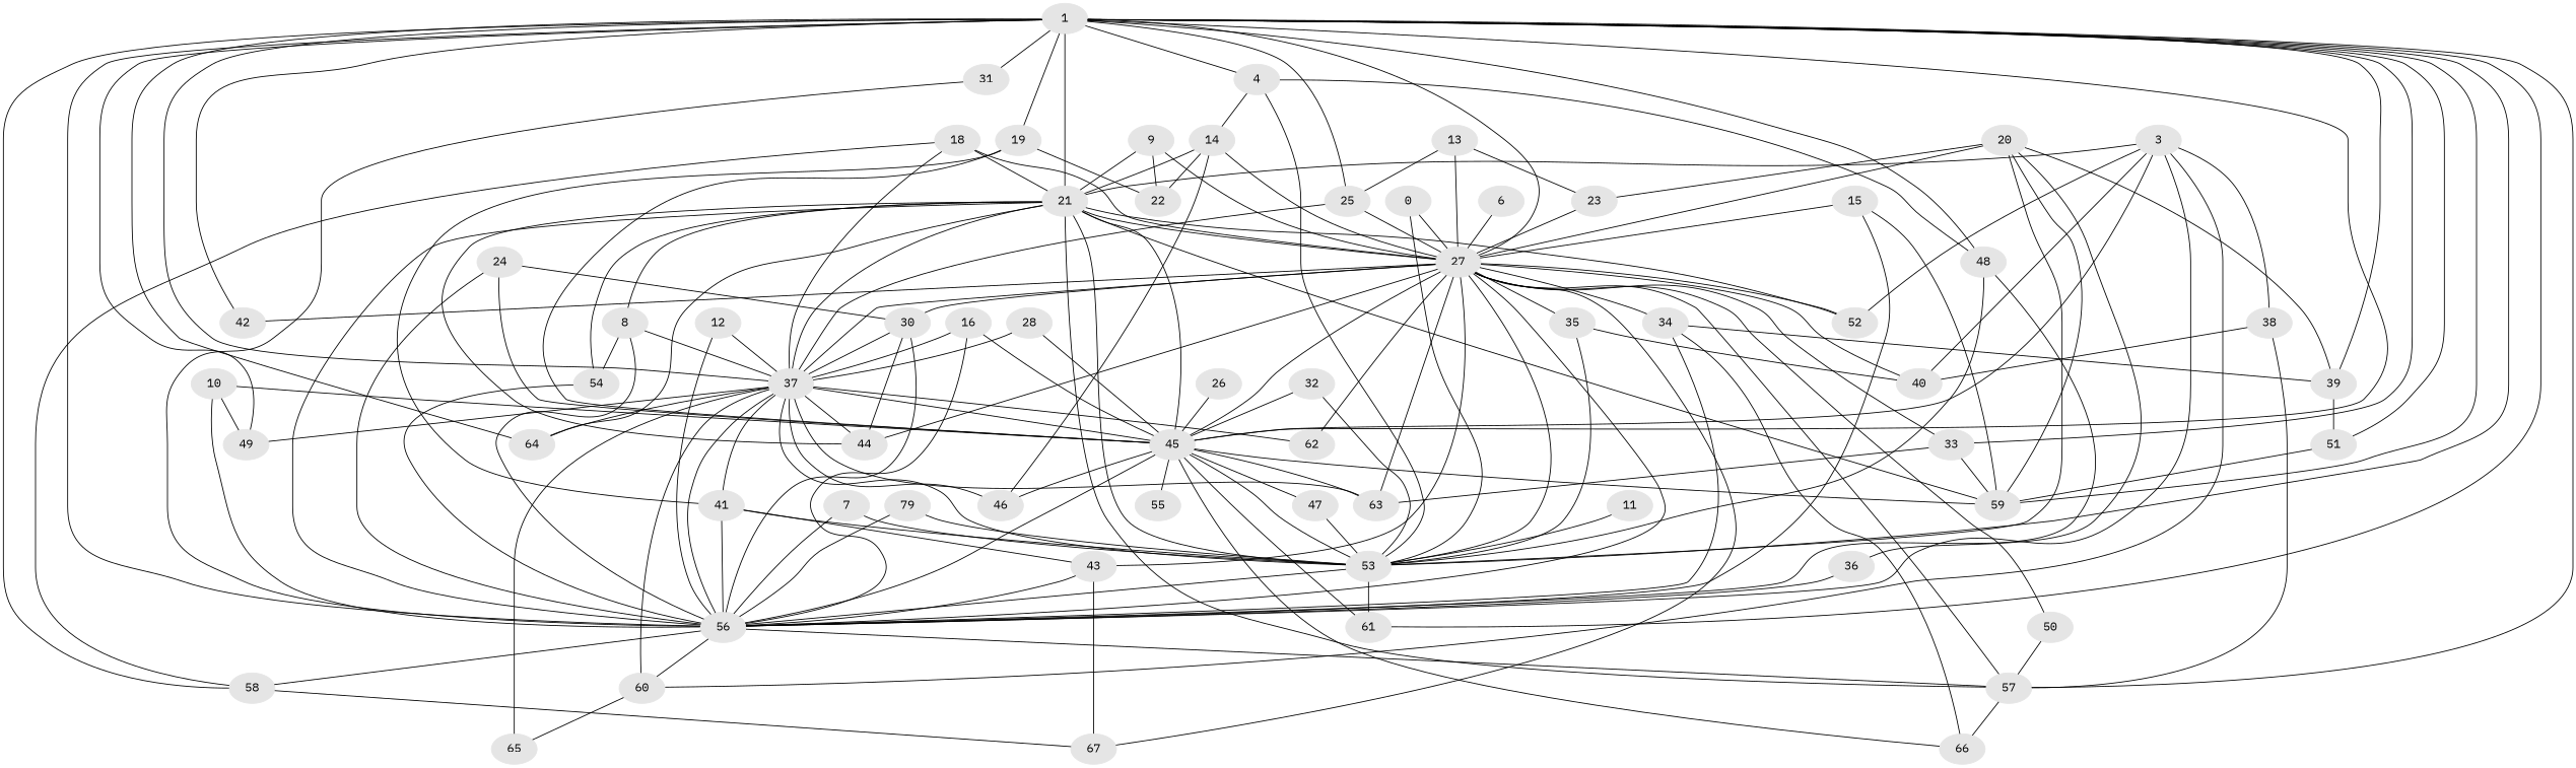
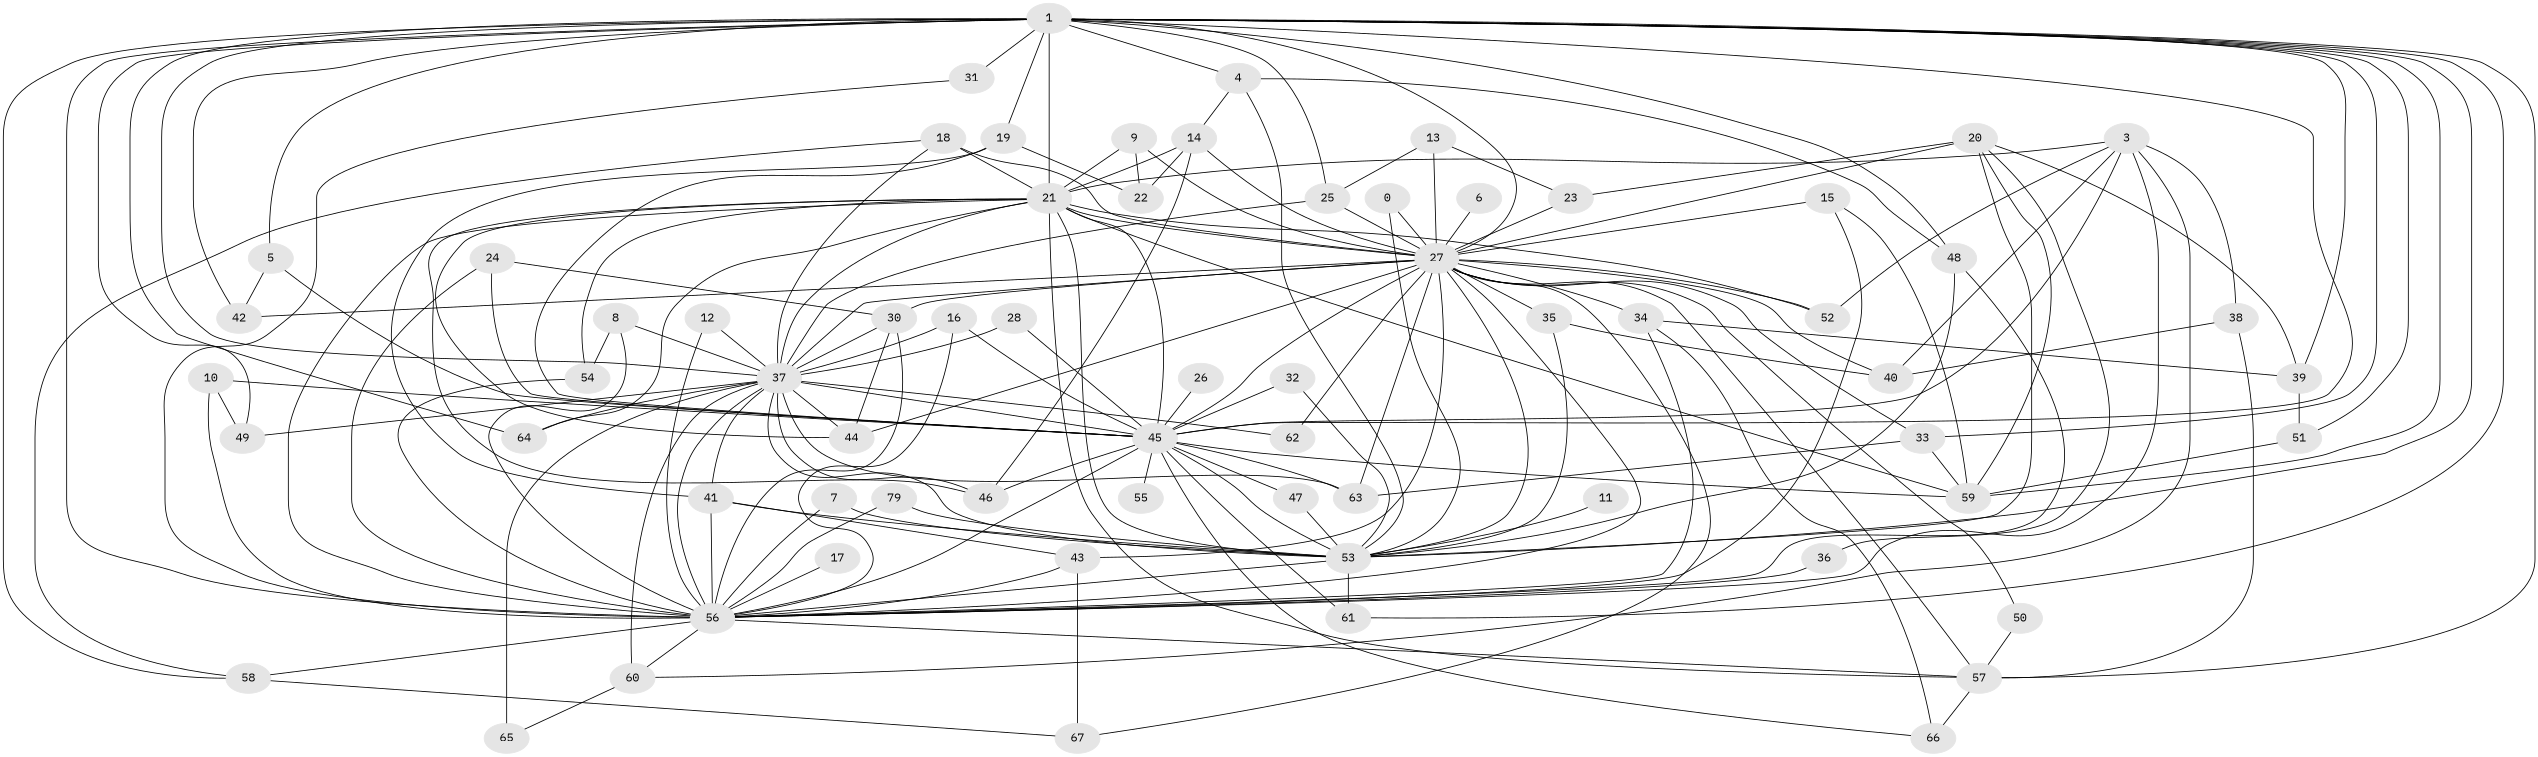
  graph {
    fontname="IBM Plex Mono"
    node [color=gray90 fontname="IBM Plex Mono" style=filled]
    edge [fontname="IBM Plex Mono" weight=1.0]
    1
    4
+   5
    19
    21
    25
    27
    31
    33
    37
    39
    42
    45
    48
    49
    51
    53
    56
    57
    58
    59
    61
    64
    14
    22
    41
    52
    54
    46
    44
    40
    30
    34
    35
    43
    50
    62
    63
    67
    60
    65
    55
    66
    47
    n45 [label=0]
    3
    38
    6
    7
    8
    9
    10
    11
    12
    13
    23
    15
    16
+   17
    18
    20
    36
    24
    26
    28
    n66 [label=79]
    32
    1 -- 4
+   1 -- 5
    1 -- 19 [weight=2.0]
    1 -- 21 [weight=6.0]
    1 -- 25
    1 -- 27 [weight=2.0]
    1 -- 31 [weight=2.0]
    1 -- 33
    1 -- 37 [weight=2.0]
    1 -- 39
    1 -- 42
    1 -- 45 [weight=2.0]
    1 -- 48
    1 -- 49
    1 -- 51
    1 -- 53 [weight=3.0]
    1 -- 56 [weight=3.0]
    1 -- 57
    1 -- 58
    1 -- 59
    1 -- 61
    1 -- 64
    4 -- 48
    4 -- 53
    4 -- 14
+   5 -- 42
+   5 -- 45
    19 -- 45
    19 -- 22
    19 -- 41
    21 -- 27 [weight=3.0]
    21 -- 37 [weight=5.0]
    21 -- 45 [weight=5.0]
    21 -- 53 [weight=3.0]
    21 -- 56 [weight=4.0]
    21 -- 57
    21 -- 59
    21 -- 64
    21 -- 52
    21 -- 54
-   21 -- 8
+   21 -- 46
    21 -- 44
    25 -- 27
    25 -- 37
    27 -- 33
    27 -- 37
    27 -- 42 [weight=2.0]
    27 -- 45 [weight=2.0]
    27 -- 53
    27 -- 56 [weight=2.0]
    27 -- 57 [weight=2.0]
    27 -- 52
    27 -- 44
    27 -- 40
    27 -- 30
    27 -- 34 [weight=2.0]
    27 -- 35
    27 -- 43
    27 -- 50
    27 -- 62 [weight=2.0]
    27 -- 63
    27 -- 67
    31 -- 56
    33 -- 59
    33 -- 63
    37 -- 45
    37 -- 49 [weight=2.0]
    37 -- 53
    37 -- 56
    37 -- 64
    37 -- 41
    37 -- 46
    37 -- 44
    37 -- 62
    37 -- 63
    37 -- 60
    37 -- 65 [weight=2.0]
    39 -- 51
    45 -- 53 [weight=2.0]
    45 -- 56 [weight=2.0]
    45 -- 59
    45 -- 61
    45 -- 46
    45 -- 63
    45 -- 55
    45 -- 66
    45 -- 47
    48 -- 53
    48 -- 56
    51 -- 59
    53 -- 56
    53 -- 61
    56 -- 57
    56 -- 58
    56 -- 60
    57 -- 66
    58 -- 67
    14 -- 21
    14 -- 27
    14 -- 22
    14 -- 46
    41 -- 53
    41 -- 56
    41 -- 43
    54 -- 56
    30 -- 37 [weight=2.0]
    30 -- 56
    30 -- 44
    34 -- 39
    34 -- 56
    34 -- 66
    35 -- 53
    35 -- 40
    43 -- 56
    43 -- 67
    50 -- 57
    60 -- 65
    47 -- 53
    n45 -- 27
    n45 -- 53
    3 -- 21
    3 -- 45
    3 -- 56
    3 -- 52
    3 -- 40
    3 -- 60
    3 -- 38
    38 -- 57
    38 -- 40
    6 -- 27
    7 -- 53
    7 -- 56
    8 -- 37
    8 -- 56
    8 -- 54
    9 -- 21
    9 -- 27
    9 -- 22
    10 -- 45
    10 -- 49
    10 -- 56
    11 -- 53
    12 -- 37
    12 -- 56
    13 -- 25
    13 -- 27
    13 -- 23
    23 -- 27
    15 -- 27
    15 -- 56
    15 -- 59
    16 -- 37
    16 -- 45
    16 -- 56
+   17 -- 56
    18 -- 21
    18 -- 27 [weight=2.0]
    18 -- 37
    18 -- 58
    20 -- 27
    20 -- 39
    20 -- 53
    20 -- 59
    20 -- 23
    20 -- 36
    36 -- 56
    24 -- 45
    24 -- 56
    24 -- 30
    26 -- 45
    28 -- 37
    28 -- 45
    n66 -- 53
    n66 -- 56
    32 -- 45
    32 -- 53
  }
